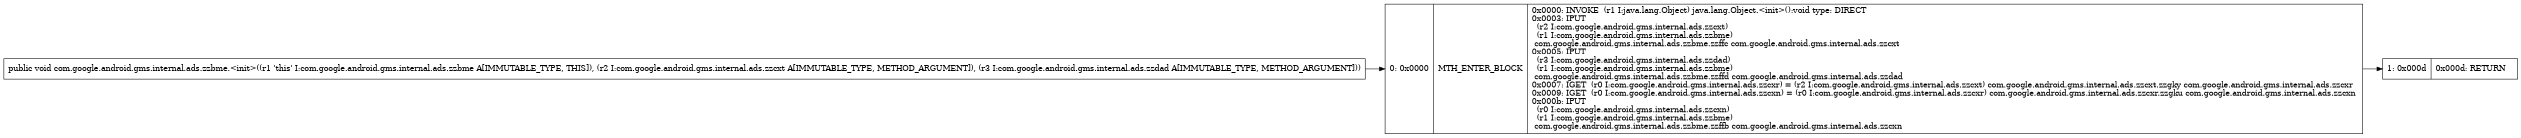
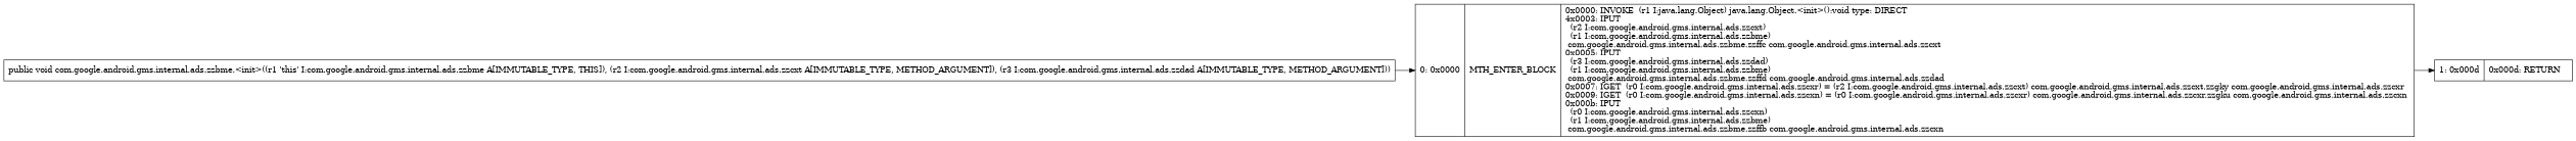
  digraph {
    rankdir=LR
    node [shape=record]
-   n1 [label="{0\:\ 0x0000|MTH_ENTER_BLOCK\l|0x0000: INVOKE  (r1 I:java.lang.Object) java.lang.Object.\<init\>():void type: DIRECT \l0x0003: IPUT  \l  (r2 I:com.google.android.gms.internal.ads.zzcxt)\l  (r1 I:com.google.android.gms.internal.ads.zzbme)\l com.google.android.gms.internal.ads.zzbme.zzffc com.google.android.gms.internal.ads.zzcxt \l0x0005: IPUT  \l  (r3 I:com.google.android.gms.internal.ads.zzdad)\l  (r1 I:com.google.android.gms.internal.ads.zzbme)\l com.google.android.gms.internal.ads.zzbme.zzffd com.google.android.gms.internal.ads.zzdad \l0x0007: IGET  (r0 I:com.google.android.gms.internal.ads.zzcxr) = (r2 I:com.google.android.gms.internal.ads.zzcxt) com.google.android.gms.internal.ads.zzcxt.zzgky com.google.android.gms.internal.ads.zzcxr \l0x0009: IGET  (r0 I:com.google.android.gms.internal.ads.zzcxn) = (r0 I:com.google.android.gms.internal.ads.zzcxr) com.google.android.gms.internal.ads.zzcxr.zzgku com.google.android.gms.internal.ads.zzcxn \l0x000b: IPUT  \l  (r0 I:com.google.android.gms.internal.ads.zzcxn)\l  (r1 I:com.google.android.gms.internal.ads.zzbme)\l com.google.android.gms.internal.ads.zzbme.zzffb com.google.android.gms.internal.ads.zzcxn \l}"]
+   n1 [label="{0\:\ 0x0000|MTH_ENTER_BLOCK\l|0x0000: INVOKE  (r1 I:java.lang.Object) java.lang.Object.\<init\>():void type: DIRECT \l4x0003: IPUT  \l  (r2 I:com.google.android.gms.internal.ads.zzcxt)\l  (r1 I:com.google.android.gms.internal.ads.zzbme)\l com.google.android.gms.internal.ads.zzbme.zzffc com.google.android.gms.internal.ads.zzcxt \l0x0005: IPUT  \l  (r3 I:com.google.android.gms.internal.ads.zzdad)\l  (r1 I:com.google.android.gms.internal.ads.zzbme)\l com.google.android.gms.internal.ads.zzbme.zzffd com.google.android.gms.internal.ads.zzdad \l0x0007: IGET  (r0 I:com.google.android.gms.internal.ads.zzcxr) = (r2 I:com.google.android.gms.internal.ads.zzcxt) com.google.android.gms.internal.ads.zzcxt.zzgky com.google.android.gms.internal.ads.zzcxr \l0x0009: IGET  (r0 I:com.google.android.gms.internal.ads.zzcxn) = (r0 I:com.google.android.gms.internal.ads.zzcxr) com.google.android.gms.internal.ads.zzcxr.zzgku com.google.android.gms.internal.ads.zzcxn \l0x000b: IPUT  \l  (r0 I:com.google.android.gms.internal.ads.zzcxn)\l  (r1 I:com.google.android.gms.internal.ads.zzbme)\l com.google.android.gms.internal.ads.zzbme.zzffb com.google.android.gms.internal.ads.zzcxn \l}"]
    n2 [label="{1\:\ 0x000d|0x000d: RETURN   \l}"]
    n3 [label="{public void com.google.android.gms.internal.ads.zzbme.\<init\>((r1 'this' I:com.google.android.gms.internal.ads.zzbme A[IMMUTABLE_TYPE, THIS]), (r2 I:com.google.android.gms.internal.ads.zzcxt A[IMMUTABLE_TYPE, METHOD_ARGUMENT]), (r3 I:com.google.android.gms.internal.ads.zzdad A[IMMUTABLE_TYPE, METHOD_ARGUMENT])) }"]
    n1 -> n2
    n3 -> n1
  }
